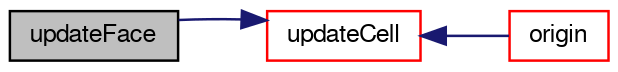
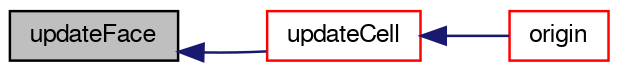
  digraph {
    rankdir=LR
    node [color=red fontname=FreeSans fontsize=10 shape=record]
    edge [color=midnightblue dir=back fontname=FreeSans fontsize=10 labelfontname=FreeSans labelfontsize=10 style=solid]
    n1 [color=black fillcolor=grey75 fontcolor=black height=0.2 label=updateFace style=filled width=0.4]
    n2 [height=0.2 label=updateCell width=0.4]
    n3 [height=0.2 label=origin width=0.4]
-   n2 -> n1
+   n1 -> n2
    n2 -> n3
  }
